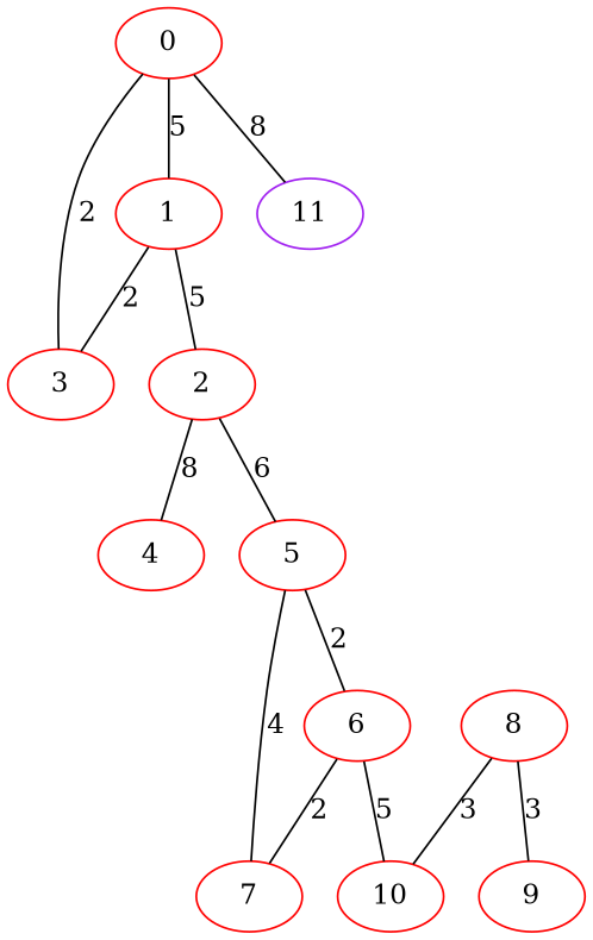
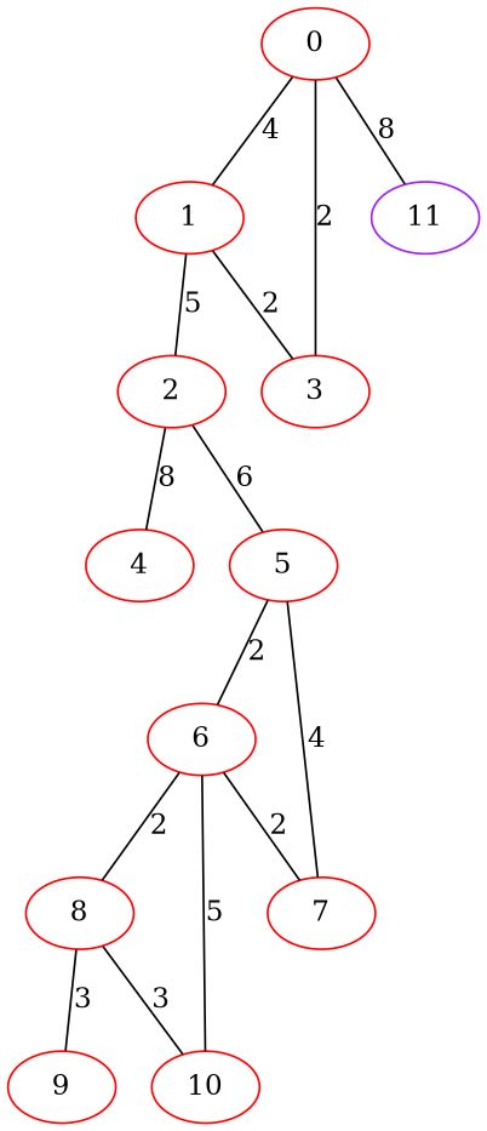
  graph {
    node [color=red weight=1]
    0
    1
    3
    11 [color=purple weight=4]
    2
    4
    5
    6
    7
    8
    10
    9
-   0 -- 1 [label=5]
+   0 -- 1 [label=4]
    0 -- 3 [label=2]
    0 -- 11 [label=8]
    1 -- 3 [label=2]
    1 -- 2 [label=5]
    2 -- 4 [label=8]
    2 -- 5 [label=6]
    5 -- 6 [label=2]
    5 -- 7 [label=4]
    6 -- 7 [label=2]
+   6 -- 8 [label=2]
    6 -- 10 [label=5]
    8 -- 10 [label=3]
    8 -- 9 [label=3]
  }
